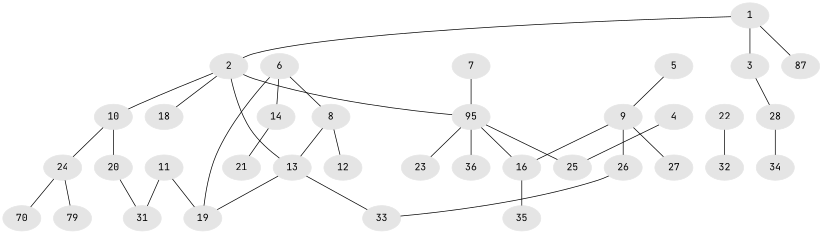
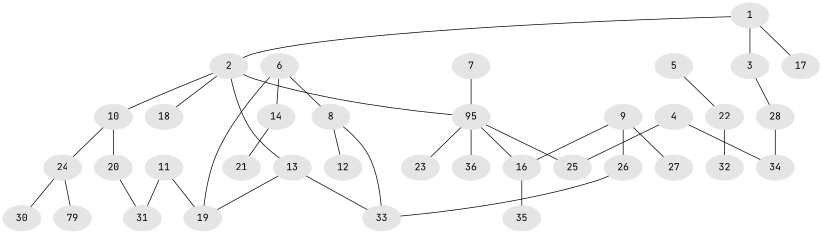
  graph {
    fontname="JetBrains Mono"
    node [color=gray90 fontname="JetBrains Mono" style=filled]
    edge [fontname="JetBrains Mono" weight=1.0]
    1
    2
    3
-   17 [label=87]
+   17
    10
    13
    n7 [label=95]
    18
    28
    20
    24
    19
    33
    25
    16
    23
    36
    34
    4
    5
    22
    32
    6
    8
    14
    12
    21
    7
    9
    26
    27
    35
    31
    n34 [label=79]
-   30 [label=70]
+   30
    11
    1 -- 2
    1 -- 3
    1 -- 17
    2 -- 10
    2 -- 13
    2 -- n7
    2 -- 18
    3 -- 28
    10 -- 20
    10 -- 24
    13 -- 19
    13 -- 33
    n7 -- 25
    n7 -- 16
    n7 -- 23
    n7 -- 36
    28 -- 34
    20 -- 31
    24 -- n34
    24 -- 30
    16 -- 35
    4 -- 25
-   5 -- 9
+   4 -- 34
+   5 -- 22
    22 -- 32
    6 -- 19
    6 -- 8
    6 -- 14
-   8 -- 13
+   8 -- 33
    8 -- 12
    14 -- 21
    7 -- n7
    9 -- 16
    9 -- 26
    9 -- 27
    26 -- 33
    11 -- 19
    11 -- 31
  }
